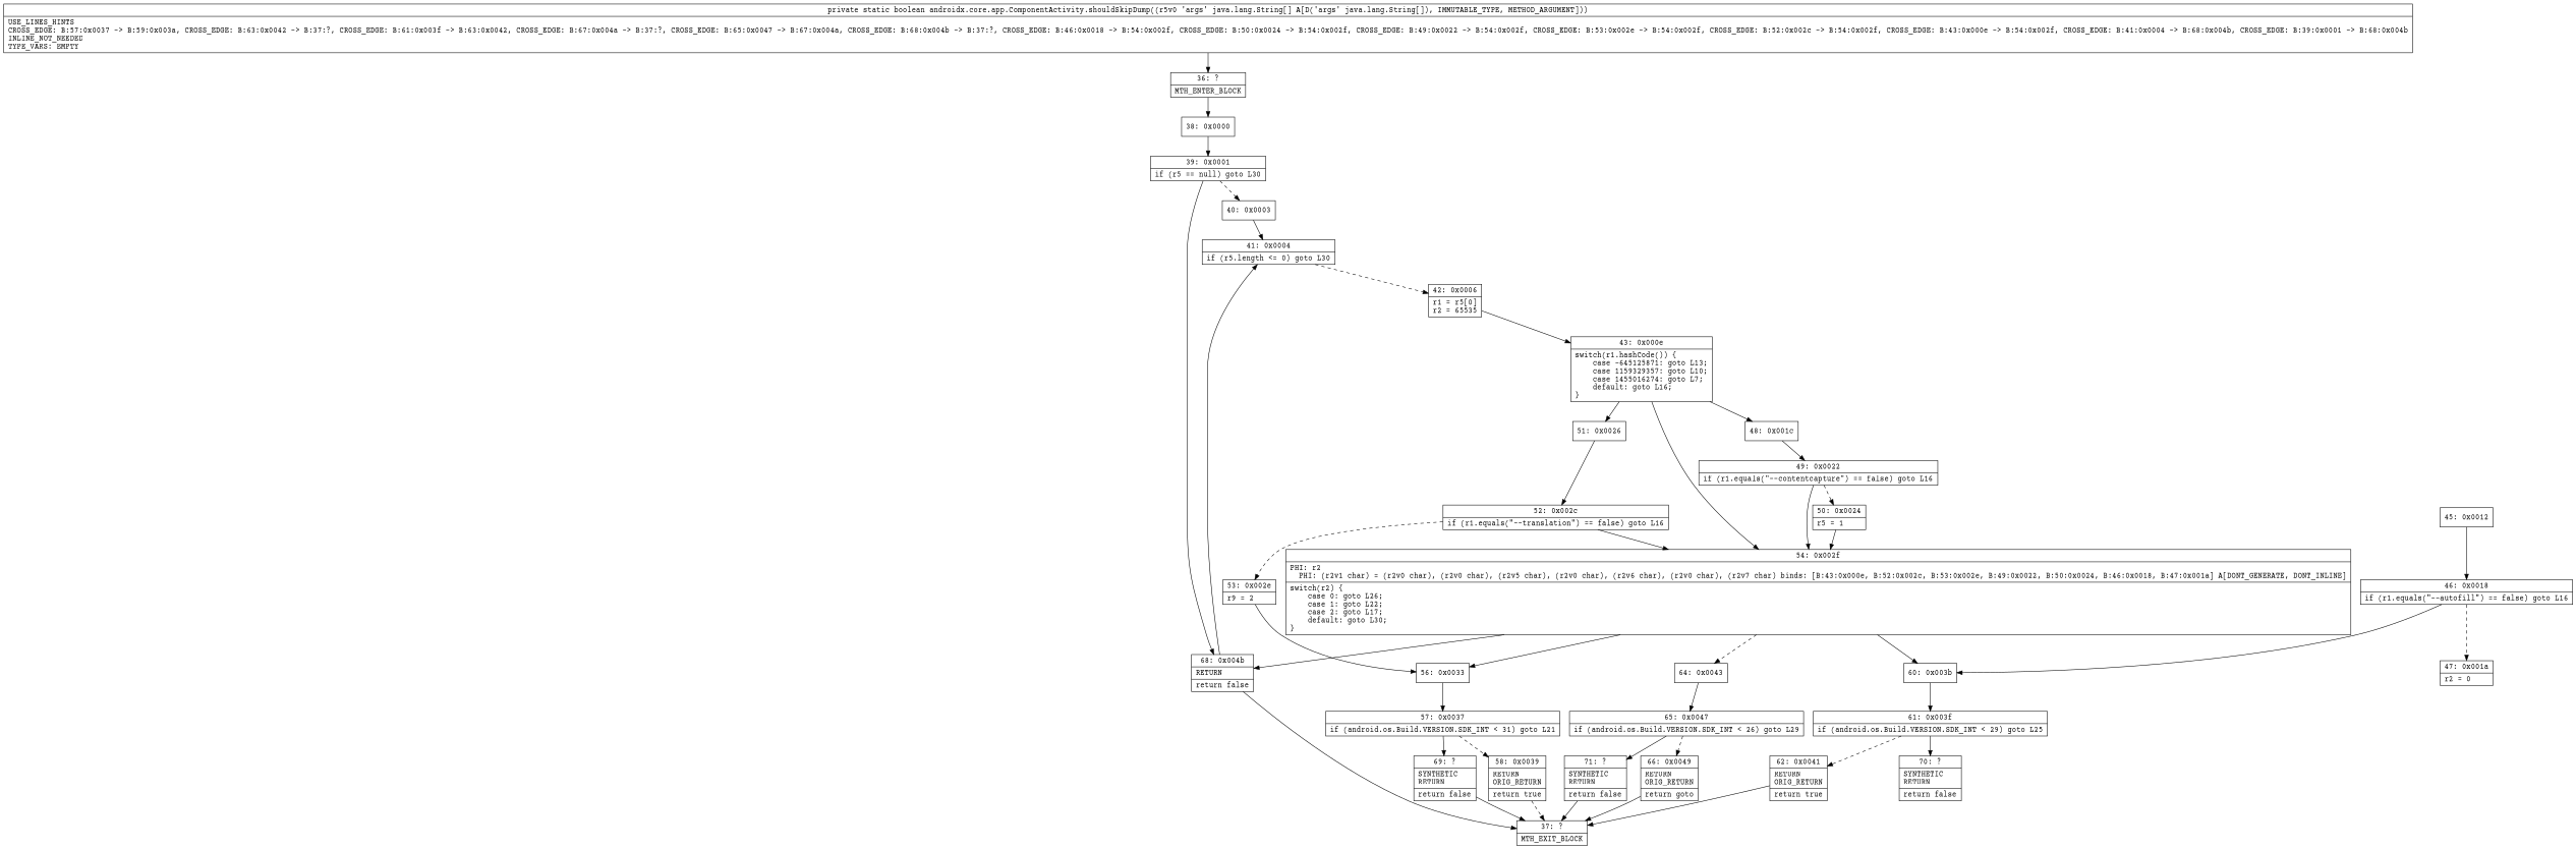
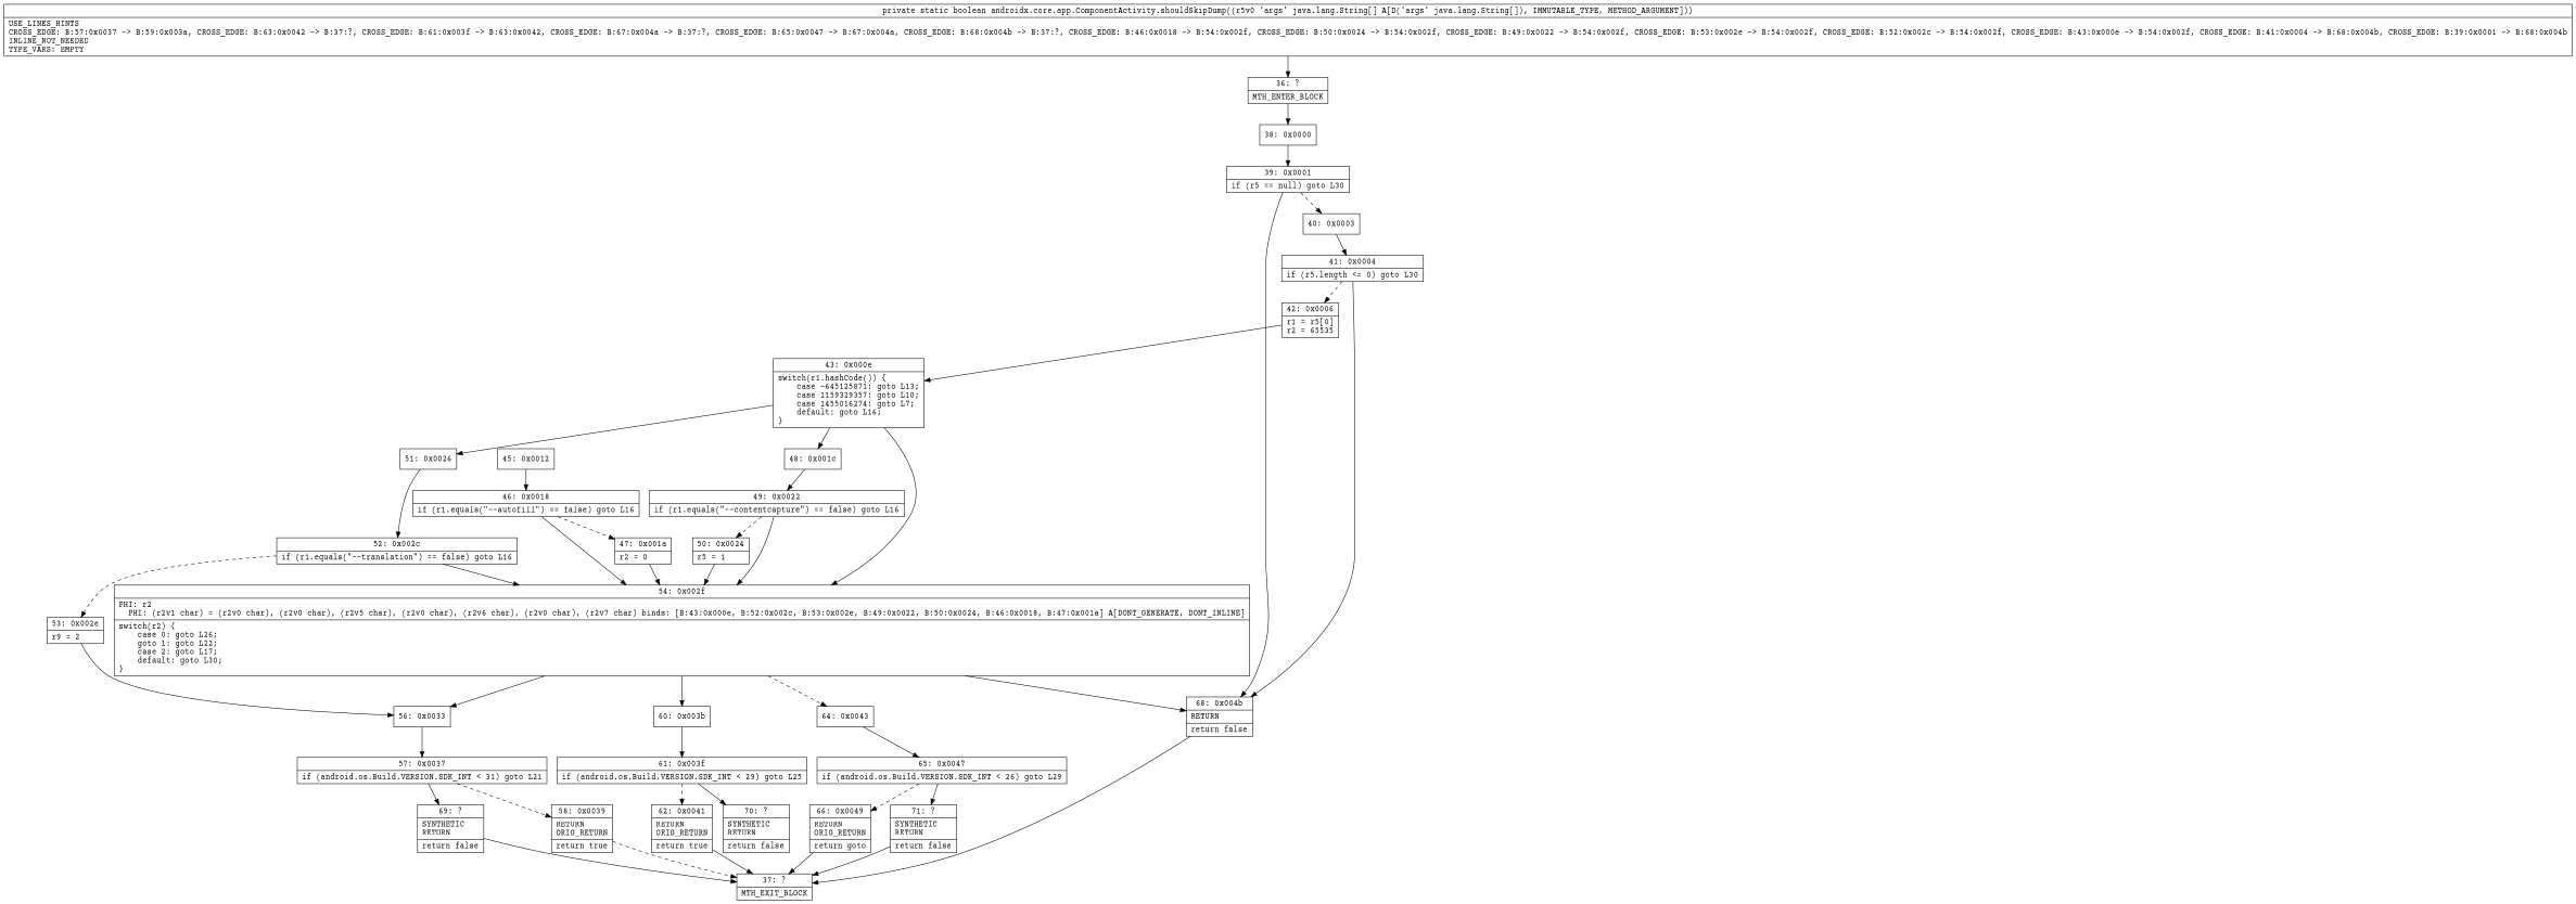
  digraph {
    fontname="Courier Prime"
    node [fontname="Courier Prime" shape=record]
    edge [fontname="Courier Prime"]
    n1 [label="{36\:\ ?|MTH_ENTER_BLOCK\l}"]
    n2 [label="{38\:\ 0x0000}"]
    n3 [label="{39\:\ 0x0001|if (r5 == null) goto L30\l}"]
    n4 [label="{40\:\ 0x0003}"]
    n5 [label="{68\:\ 0x004b|RETURN\l|return false\l}"]
    n6 [label="{41\:\ 0x0004|if (r5.length \<= 0) goto L30\l}"]
    n7 [label="{37\:\ ?|MTH_EXIT_BLOCK\l}"]
    n8 [label="{42\:\ 0x0006|r1 = r5[0]\lr2 = 65535\l}"]
    n9 [label="{43\:\ 0x000e|switch(r1.hashCode()) \{\l    case \-645125871: goto L13;\l    case 1159329357: goto L10;\l    case 1455016274: goto L7;\l    default: goto L16;\l\}\l}"]
    n10 [label="{48\:\ 0x001c}"]
    n11 [label="{51\:\ 0x0026}"]
-   n12 [label="{54\:\ 0x002f|PHI: r2 \l  PHI: (r2v1 char) = (r2v0 char), (r2v0 char), (r2v5 char), (r2v0 char), (r2v6 char), (r2v0 char), (r2v7 char) binds: [B:43:0x000e, B:52:0x002c, B:53:0x002e, B:49:0x0022, B:50:0x0024, B:46:0x0018, B:47:0x001a] A[DONT_GENERATE, DONT_INLINE]\l|switch(r2) \{\l    case 0: goto L26;\l    case 1: goto L22;\l    case 2: goto L17;\l    default: goto L30;\l\}\l}"]
+   n12 [label="{54\:\ 0x002f|PHI: r2 \l  PHI: (r2v1 char) = (r2v0 char), (r2v0 char), (r2v5 char), (r2v0 char), (r2v6 char), (r2v0 char), (r2v7 char) binds: [B:43:0x000e, B:52:0x002c, B:53:0x002e, B:49:0x0022, B:50:0x0024, B:46:0x0018, B:47:0x001a] A[DONT_GENERATE, DONT_INLINE]\l|switch(r2) \{\l    case 0: goto L26;\l    goto 1: goto L22;\l    case 2: goto L17;\l    default: goto L30;\l\}\l}"]
    n13 [label="{45\:\ 0x0012}"]
    n14 [label="{46\:\ 0x0018|if (r1.equals(\"\-\-autofill\") == false) goto L16\l}"]
    n15 [label="{49\:\ 0x0022|if (r1.equals(\"\-\-contentcapture\") == false) goto L16\l}"]
    n16 [label="{52\:\ 0x002c|if (r1.equals(\"\-\-translation\") == false) goto L16\l}"]
    n17 [label="{56\:\ 0x0033}"]
    n18 [label="{60\:\ 0x003b}"]
    n19 [label="{64\:\ 0x0043}"]
    n20 [label="{47\:\ 0x001a|r2 = 0\l}"]
    n21 [label="{50\:\ 0x0024|r5 = 1\l}"]
    n22 [label="{53\:\ 0x002e|r9 = 2\l}"]
    n23 [label="{57\:\ 0x0037|if (android.os.Build.VERSION.SDK_INT \< 31) goto L21\l}"]
    n24 [label="{61\:\ 0x003f|if (android.os.Build.VERSION.SDK_INT \< 29) goto L25\l}"]
    n25 [label="{65\:\ 0x0047|if (android.os.Build.VERSION.SDK_INT \< 26) goto L29\l}"]
    n26 [label="{58\:\ 0x0039|RETURN\lORIG_RETURN\l|return true\l}"]
    n27 [label="{69\:\ ?|SYNTHETIC\lRETURN\l|return false\l}"]
    n28 [label="{62\:\ 0x0041|RETURN\lORIG_RETURN\l|return true\l}"]
    n29 [label="{70\:\ ?|SYNTHETIC\lRETURN\l|return false\l}"]
    n30 [label="{66\:\ 0x0049|RETURN\lORIG_RETURN\l|return goto\l}"]
    n31 [label="{71\:\ ?|SYNTHETIC\lRETURN\l|return false\l}"]
    n32 [label="{private static boolean androidx.core.app.ComponentActivity.shouldSkipDump((r5v0 'args' java.lang.String[] A[D('args' java.lang.String[]), IMMUTABLE_TYPE, METHOD_ARGUMENT]))  | USE_LINES_HINTS\lCROSS_EDGE: B:57:0x0037 \-\> B:59:0x003a, CROSS_EDGE: B:63:0x0042 \-\> B:37:?, CROSS_EDGE: B:61:0x003f \-\> B:63:0x0042, CROSS_EDGE: B:67:0x004a \-\> B:37:?, CROSS_EDGE: B:65:0x0047 \-\> B:67:0x004a, CROSS_EDGE: B:68:0x004b \-\> B:37:?, CROSS_EDGE: B:46:0x0018 \-\> B:54:0x002f, CROSS_EDGE: B:50:0x0024 \-\> B:54:0x002f, CROSS_EDGE: B:49:0x0022 \-\> B:54:0x002f, CROSS_EDGE: B:53:0x002e \-\> B:54:0x002f, CROSS_EDGE: B:52:0x002c \-\> B:54:0x002f, CROSS_EDGE: B:43:0x000e \-\> B:54:0x002f, CROSS_EDGE: B:41:0x0004 \-\> B:68:0x004b, CROSS_EDGE: B:39:0x0001 \-\> B:68:0x004b\lINLINE_NOT_NEEDED\lTYPE_VARS: EMPTY\l}"]
    n1 -> n2
    n2 -> n3
    n3 -> n4 [style=dashed]
    n3 -> n5
    n4 -> n6
    n5 -> n7
-   n5 -> n6
+   n6 -> n5
    n6 -> n8 [style=dashed]
    n8 -> n9
    n9 -> n10
    n9 -> n11
    n9 -> n12
    n10 -> n15
    n11 -> n16
    n12 -> n5
    n12 -> n17
    n12 -> n18
    n12 -> n19 [style=dashed]
    n13 -> n14
-   n14 -> n18
+   n14 -> n12
    n14 -> n20 [style=dashed]
    n15 -> n12
    n15 -> n21 [style=dashed]
    n16 -> n12
    n16 -> n22 [style=dashed]
    n17 -> n23
    n18 -> n24
    n19 -> n25
+   n20 -> n12
    n21 -> n12
    n22 -> n17
    n23 -> n26 [style=dashed]
    n23 -> n27
    n24 -> n28 [style=dashed]
    n24 -> n29
    n25 -> n30 [style=dashed]
    n25 -> n31
    n26 -> n7 [style=dashed]
    n27 -> n7
    n28 -> n7
    n30 -> n7
    n31 -> n7
    n32 -> n1
  }
